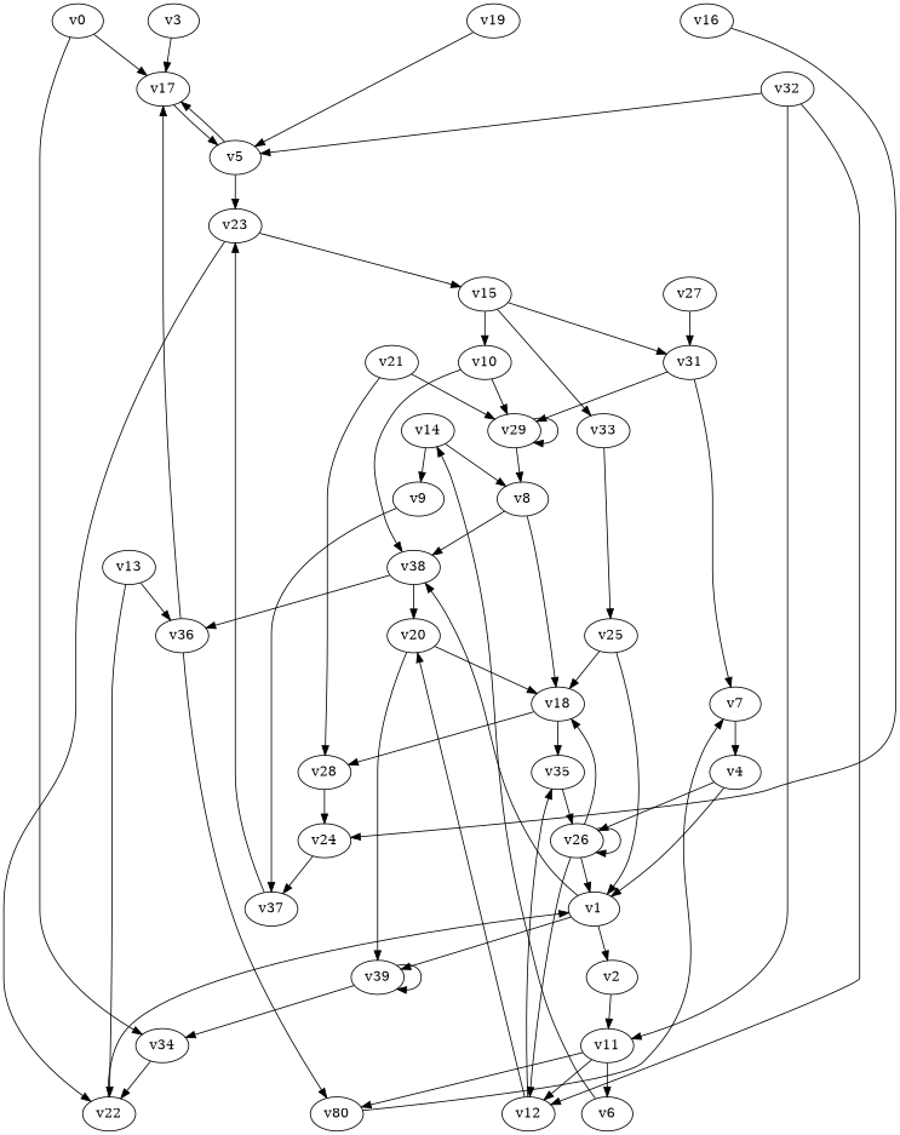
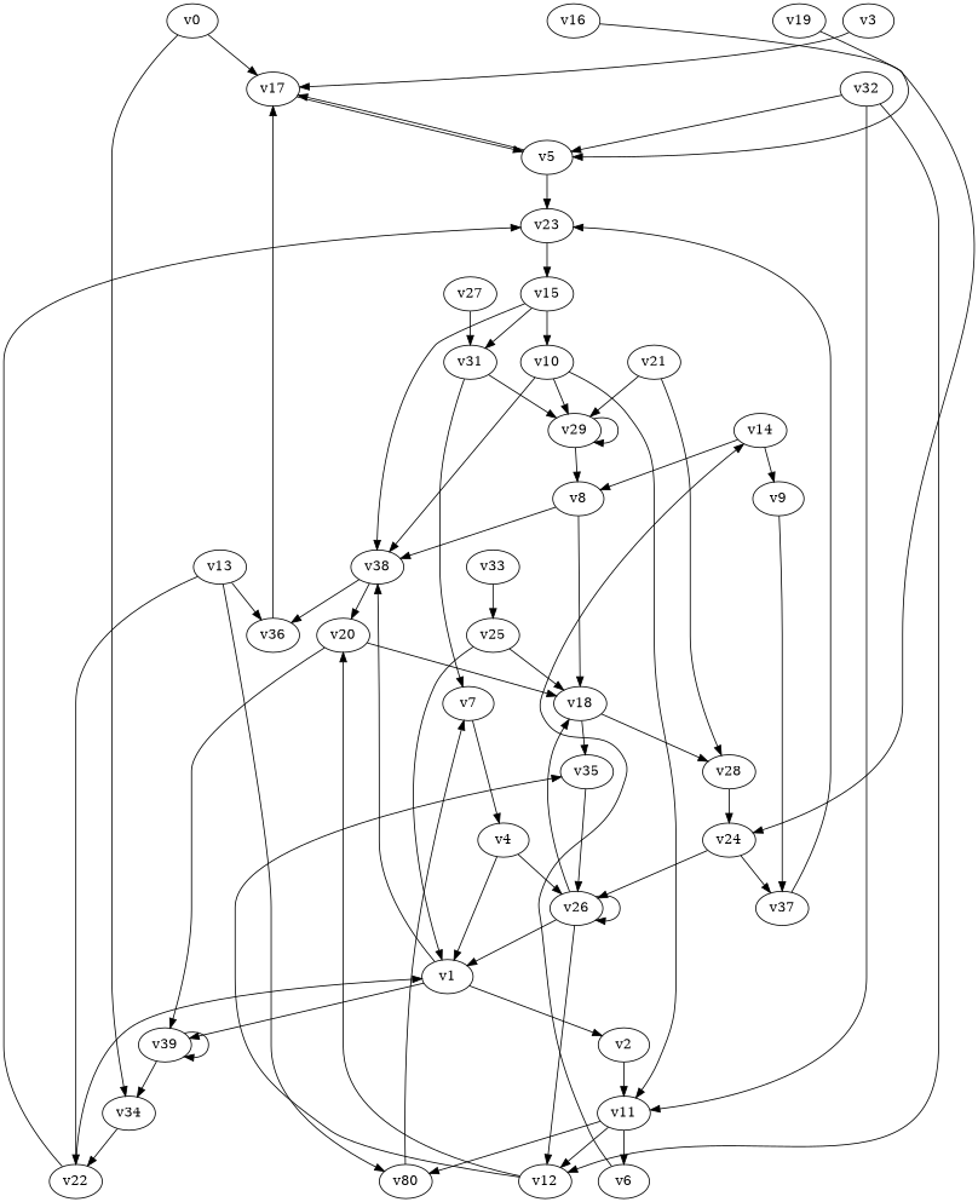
  digraph {
    node [player=1]
    v0 [player=0]
    v17
    v34
    v5
    v22
    v1 [player=0]
    v2 [player=0]
    v38
    v39 [player=0]
    v11 [player=0]
    v20
    v36 [player=0]
    v6
    n14 [label=v80]
    v12
    v3
    v4
    v26 [player=0]
    v18 [player=0]
    v23 [player=0]
    v15 [player=0]
    v14 [player=0]
    v8 [player=0]
    v9
    v7
    v35
    v28 [player=0]
    v37
    v10 [player=0]
    v29 [player=0]
    v24 [player=0]
    v13
    v31
    v16 [player=0]
    v19
    v21
    v25
    v27
    v32 [player=0]
    v33 [player=0]
    v0 -> v17
    v0 -> v34
    v17 -> v5
    v34 -> v22
    v5 -> v17 [constraint="t mod 4 == 0"]
    v5 -> v23
    v22 -> v1 [constraint="t mod 3 == 2"]
    v1 -> v2
    v1 -> v38
    v1 -> v39
    v2 -> v11
    v38 -> v20
    v38 -> v36
    v39 -> v34
    v39 -> v39
    v11 -> v6
    v11 -> n14
    v11 -> v12
    v20 -> v39
    v20 -> v18
    v36 -> v17
-   v36 -> n14
+   v13 -> n14
    v6 -> v14 [constraint="t mod 4 == 1"]
    n14 -> v7 [constraint="t >= 2"]
    v12 -> v20
    v12 -> v35 [constraint="t < 10"]
    v3 -> v17 [constraint="t >= 1"]
    v4 -> v1
    v4 -> v26
    v26 -> v1
    v26 -> v12
    v26 -> v26
    v26 -> v18
    v18 -> v35
    v18 -> v28
-   v23 -> v22
+   v22 -> v23
    v23 -> v15
-   v15 -> v33
+   v15 -> v38
    v15 -> v10
    v15 -> v31 [constraint="t mod 3 == 2"]
    v14 -> v8
    v14 -> v9
    v8 -> v38
    v8 -> v18
    v9 -> v37
    v7 -> v4
    v35 -> v26
    v28 -> v24
    v37 -> v23
    v10 -> v38
+   v10 -> v11
    v10 -> v29
    v29 -> v8
    v29 -> v29
+   v24 -> v26
    v24 -> v37
    v13 -> v22
    v13 -> v36
    v31 -> v7
    v31 -> v29
    v16 -> v24 [constraint="t >= 5"]
    v19 -> v5 [constraint="t mod 4 == 2"]
    v21 -> v28
    v21 -> v29
    v25 -> v1
    v25 -> v18
    v27 -> v31
    v32 -> v5
    v32 -> v11
    v32 -> v12
    v33 -> v25
  }
